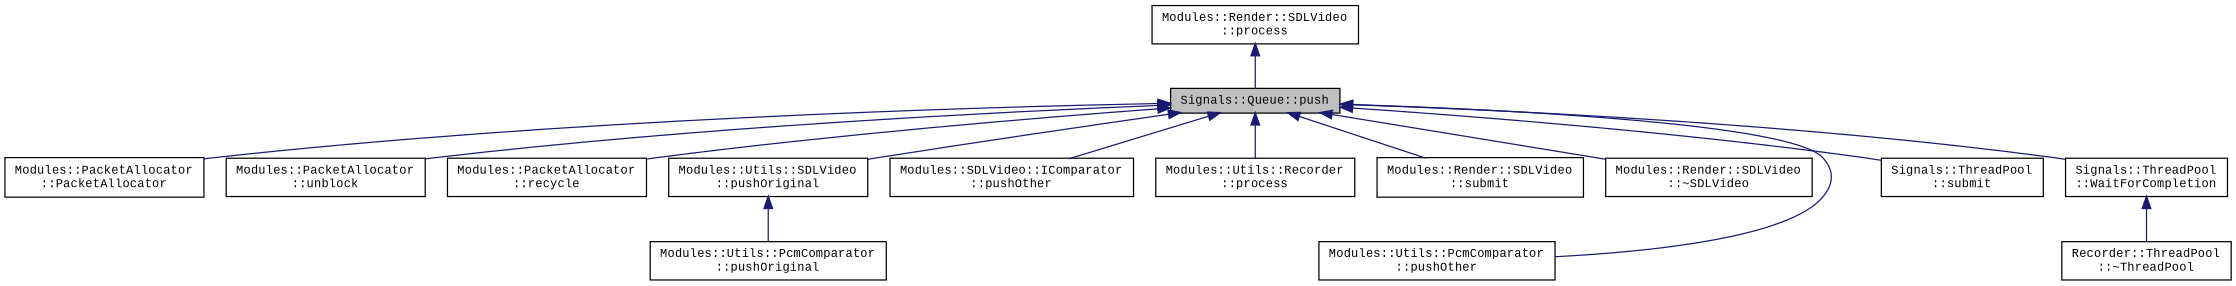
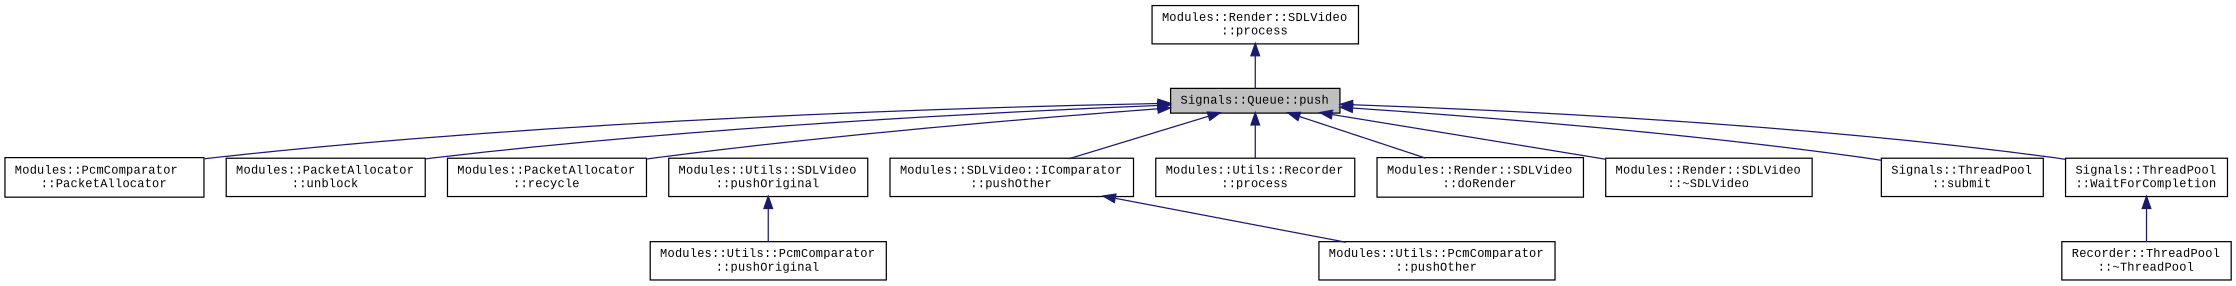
  digraph {
    fontname="Liberation Mono"
    rankdir=TB
    node [color=black fillcolor=white fontname="Liberation Mono" fontsize=10 shape=record style=filled]
    edge [color=midnightblue dir=back fontname="Liberation Mono" fontsize=10 labelfontname=Helvetica labelfontsize=10 style=solid]
    n1 [fillcolor=grey75 fontcolor=black height=0.2 label="Signals::Queue::push" width=0.4]
-   n2 [height=0.2 label="Modules::PacketAllocator\l::PacketAllocator" width=0.4]
+   n2 [height=0.2 label="Modules::PcmComparator\l::PacketAllocator" width=0.4]
    n3 [height=0.2 label="Modules::PacketAllocator\l::unblock" width=0.4]
    n4 [height=0.2 label="Modules::PacketAllocator\l::recycle" width=0.4]
    n5 [height=0.2 label="Modules::Utils::SDLVideo\l::pushOriginal" width=0.4]
    n6 [height=0.2 label="Modules::SDLVideo::IComparator\l::pushOther" width=0.4]
    n7 [height=0.2 label="Modules::Utils::Recorder\l::process" width=0.4]
-   n8 [height=0.2 label="Modules::Render::SDLVideo\l::submit" width=0.4]
+   n8 [height=0.2 label="Modules::Render::SDLVideo\l::doRender" width=0.4]
    n9 [height=0.2 label="Modules::Render::SDLVideo\l::~SDLVideo" width=0.4]
    n10 [height=0.2 label="Signals::ThreadPool\l::WaitForCompletion" width=0.4]
    n11 [height=0.2 label="Signals::ThreadPool\l::submit" width=0.4]
    n12 [height=0.2 label="Modules::Utils::PcmComparator\l::pushOriginal" width=0.4]
    n13 [height=0.2 label="Modules::Utils::PcmComparator\l::pushOther" width=0.4]
    n14 [height=0.2 label="Modules::Render::SDLVideo\l::process" width=0.4]
    n15 [height=0.2 label="Recorder::ThreadPool\l::~ThreadPool" width=0.4]
    n1 -> n2
    n1 -> n3
    n1 -> n4
-   n1 -> n5
    n1 -> n6
    n1 -> n7
    n1 -> n8
    n1 -> n9
    n1 -> n10
    n1 -> n11
    n5 -> n12
-   n1 -> n13
+   n6 -> n13
    n10 -> n15
    n14 -> n1
  }
